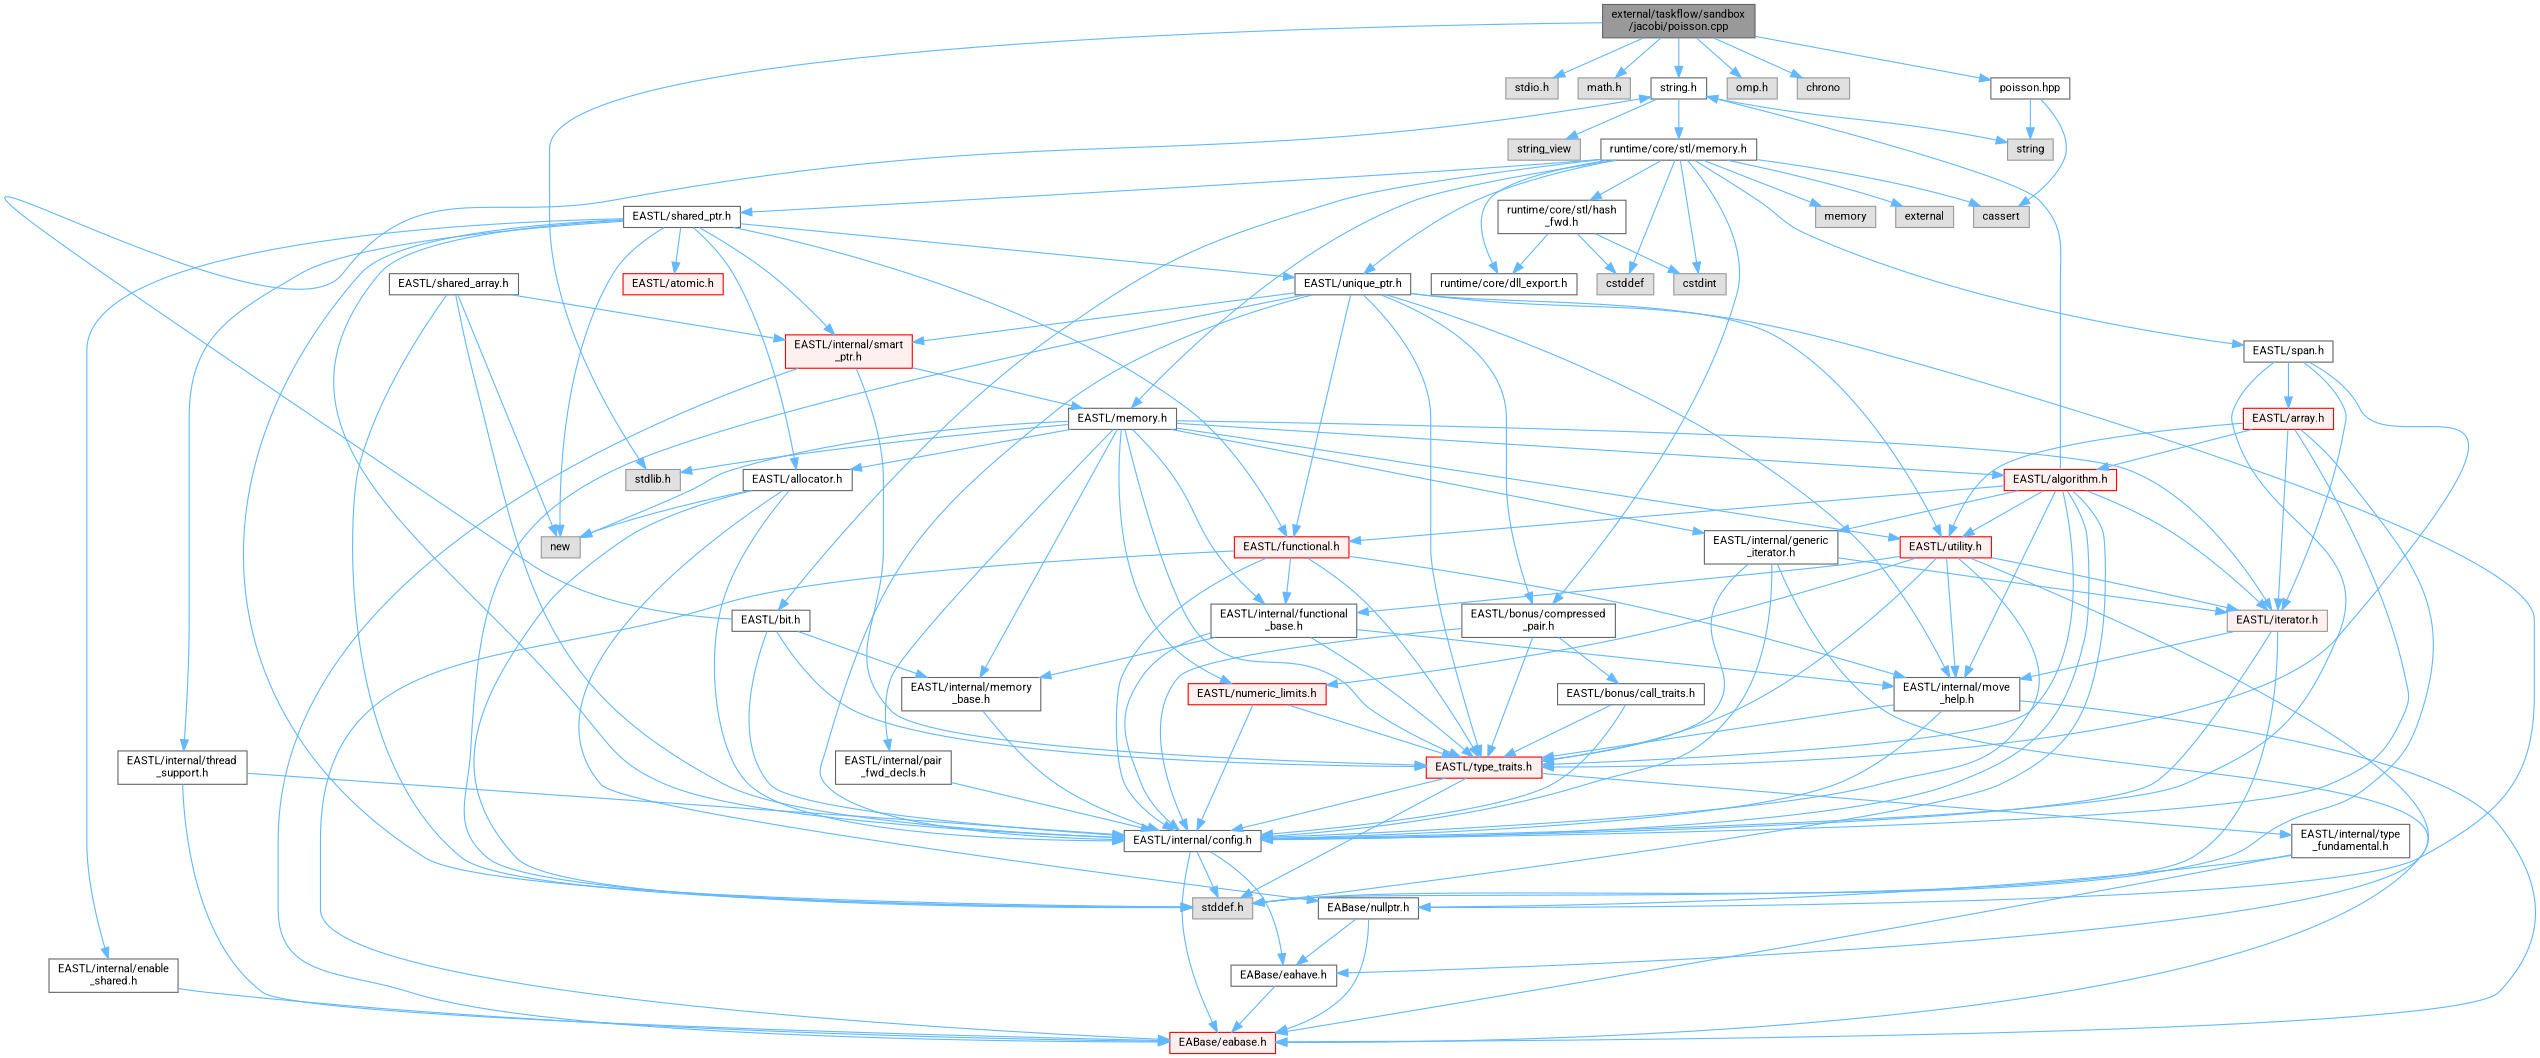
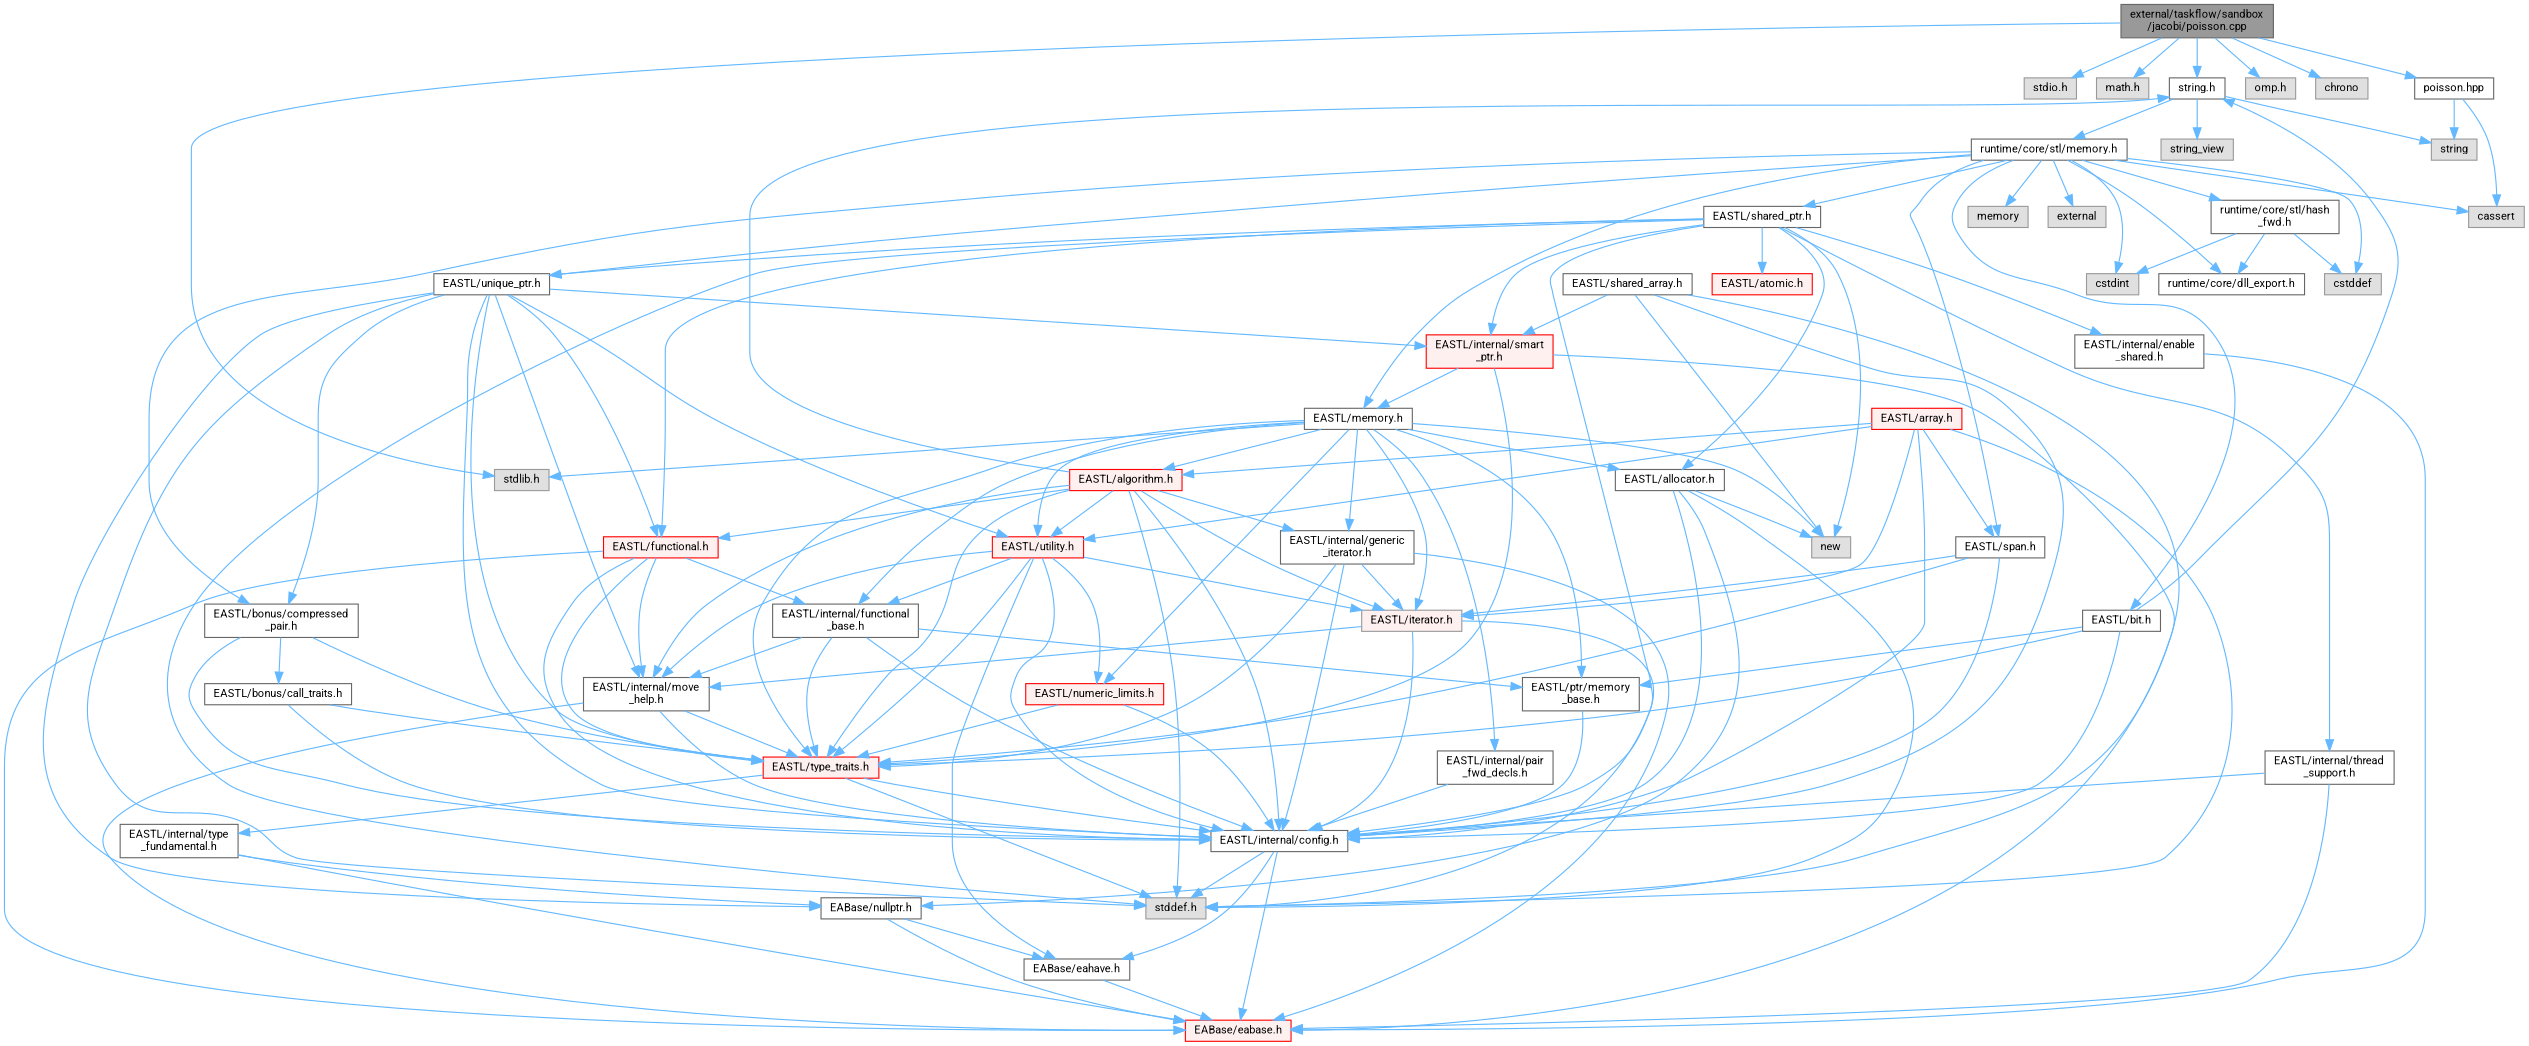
  digraph {
    fontname=Roboto
    node [color=grey40 fillcolor=white fontname=Roboto fontsize=10 shape=box style=filled]
    edge [color=steelblue1 fontname=Roboto fontsize=10 labelfontname=Helvetica labelfontsize=10 style=solid]
    n1 [color=gray40 fillcolor=grey60 fontcolor=black height=0.2 label="external/taskflow/sandbox\l/jacobi/poisson.cpp" width=0.4]
    n2 [color=grey60 fillcolor="#E0E0E0" height=0.2 label="stdlib.h" width=0.4]
    n3 [color=grey60 fillcolor="#E0E0E0" height=0.2 label="stdio.h" width=0.4]
    n4 [color=grey60 fillcolor="#E0E0E0" height=0.2 label="math.h" width=0.4]
    n5 [height=0.2 label="string.h" width=0.4]
    n6 [color=grey60 fillcolor="#E0E0E0" height=0.2 label="omp.h" width=0.4]
    n7 [color=grey60 fillcolor="#E0E0E0" height=0.2 label=chrono width=0.4]
    n8 [height=0.2 label="poisson.hpp" width=0.4]
    n9 [color=grey60 fillcolor="#E0E0E0" height=0.2 label=string width=0.4]
    n10 [color=grey60 fillcolor="#E0E0E0" height=0.2 label=string_view width=0.4]
    n11 [height=0.2 label="runtime/core/stl/memory.h" width=0.4]
    n12 [color=grey60 fillcolor="#E0E0E0" height=0.2 label=cassert width=0.4]
    n13 [color=grey60 fillcolor="#E0E0E0" height=0.2 label=cstddef width=0.4]
    n14 [color=grey60 fillcolor="#E0E0E0" height=0.2 label=cstdint width=0.4]
    n15 [color=grey60 fillcolor="#E0E0E0" height=0.2 label=memory width=0.4]
    n16 [color=grey60 fillcolor="#E0E0E0" height=0.2 label=external width=0.4]
    n17 [height=0.2 label="EASTL/bit.h" width=0.4]
    n18 [height=0.2 label="EASTL/memory.h" width=0.4]
    n19 [height=0.2 label="EASTL/unique_ptr.h" width=0.4]
    n20 [height=0.2 label="EASTL/bonus/compressed\l_pair.h" width=0.4]
    n21 [height=0.2 label="EASTL/shared_ptr.h" width=0.4]
    n22 [height=0.2 label="EASTL/span.h" width=0.4]
    n23 [height=0.2 label="runtime/core/dll_export.h" width=0.4]
    n24 [height=0.2 label="runtime/core/stl/hash\l_fwd.h" width=0.4]
    n25 [height=0.2 label="EASTL/internal/config.h" width=0.4]
-   n26 [height=0.2 label="EASTL/internal/memory\l_base.h" width=0.4]
+   n26 [height=0.2 label="EASTL/ptr/memory\l_base.h" width=0.4]
    n27 [color=red fillcolor="#FFF0F0" height=0.2 label="EASTL/type_traits.h" width=0.4]
    n28 [height=0.2 label="EASTL/internal/generic\l_iterator.h" width=0.4]
    n29 [color=grey60 fillcolor="#FFF0F0" height=0.2 label="EASTL/iterator.h" width=0.4]
    n30 [height=0.2 label="EASTL/internal/pair\l_fwd_decls.h" width=0.4]
    n31 [height=0.2 label="EASTL/internal/functional\l_base.h" width=0.4]
    n32 [color=red fillcolor="#FFF0F0" height=0.2 label="EASTL/algorithm.h" width=0.4]
    n33 [color=red fillcolor="#FFF0F0" height=0.2 label="EASTL/utility.h" width=0.4]
    n34 [color=red fillcolor="#FFF0F0" height=0.2 label="EASTL/numeric_limits.h" width=0.4]
    n35 [height=0.2 label="EASTL/allocator.h" width=0.4]
    n36 [color=grey60 fillcolor="#E0E0E0" height=0.2 label=new width=0.4]
    n37 [height=0.2 label="EASTL/shared_array.h" width=0.4]
    n38 [color=grey60 fillcolor="#E0E0E0" height=0.2 label="stddef.h" width=0.4]
    n39 [color=red fillcolor="#FFF0F0" height=0.2 label="EASTL/internal/smart\l_ptr.h" width=0.4]
    n40 [height=0.2 label="EABase/nullptr.h" width=0.4]
    n41 [height=0.2 label="EASTL/internal/move\l_help.h" width=0.4]
    n42 [color=red fillcolor="#FFF0F0" height=0.2 label="EASTL/functional.h" width=0.4]
    n43 [height=0.2 label="EASTL/bonus/call_traits.h" width=0.4]
    n44 [height=0.2 label="EASTL/internal/thread\l_support.h" width=0.4]
    n45 [color=red fillcolor="#FFF0F0" height=0.2 label="EASTL/atomic.h" width=0.4]
    n46 [height=0.2 label="EASTL/internal/enable\l_shared.h" width=0.4]
    n47 [color=red fillcolor="#FFF0F0" height=0.2 label="EASTL/array.h" width=0.4]
    n48 [color=red fillcolor="#FFF0F0" height=0.2 label="EABase/eabase.h" width=0.4]
    n49 [height=0.2 label="EABase/eahave.h" width=0.4]
    n50 [height=0.2 label="EASTL/internal/type\l_fundamental.h" width=0.4]
    n1 -> n2
    n1 -> n3
    n1 -> n4
    n1 -> n5
    n1 -> n6
    n1 -> n7
    n1 -> n8
    n5 -> n9
    n5 -> n10
    n5 -> n11
    n8 -> n9
    n8 -> n12
    n11 -> n12
    n11 -> n13
    n11 -> n14
    n11 -> n15
    n11 -> n16
    n11 -> n17
    n11 -> n18
    n11 -> n19
    n11 -> n20
    n11 -> n21
    n11 -> n22
    n11 -> n23
    n11 -> n24
    n17 -> n5
    n17 -> n25
    n17 -> n26
    n17 -> n27
    n18 -> n2
    n18 -> n26
    n18 -> n27
    n18 -> n28
    n18 -> n29
    n18 -> n30
    n18 -> n31
    n18 -> n32
    n18 -> n33
    n18 -> n34
    n18 -> n35
    n18 -> n36
    n19 -> n20
    n19 -> n25
    n19 -> n27
    n19 -> n33
    n19 -> n38
    n19 -> n39
    n19 -> n40
    n19 -> n41
    n19 -> n42
    n20 -> n25
    n20 -> n27
    n20 -> n43
    n21 -> n19
    n21 -> n25
    n21 -> n35
    n21 -> n36
    n21 -> n38
    n21 -> n39
    n21 -> n42
    n21 -> n44
    n21 -> n45
    n21 -> n46
    n22 -> n25
    n22 -> n27
    n22 -> n29
-   n22 -> n47
+   n47 -> n22
    n24 -> n13
    n24 -> n14
    n24 -> n23
    n25 -> n38
    n25 -> n48
    n25 -> n49
    n26 -> n25
    n27 -> n25
    n27 -> n38
    n27 -> n50
    n28 -> n25
    n28 -> n27
    n28 -> n29
    n28 -> n48
    n29 -> n25
    n29 -> n38
    n29 -> n41
    n30 -> n25
    n31 -> n25
    n31 -> n26
    n31 -> n27
    n31 -> n41
    n32 -> n5
    n32 -> n25
    n32 -> n27
    n32 -> n28
    n32 -> n29
    n32 -> n33
    n32 -> n38
    n32 -> n41
    n32 -> n42
    n33 -> n25
    n33 -> n27
    n33 -> n29
    n33 -> n31
    n33 -> n34
    n33 -> n41
    n33 -> n49
    n34 -> n25
    n34 -> n27
    n35 -> n25
    n35 -> n36
    n35 -> n38
    n35 -> n40
    n37 -> n25
    n37 -> n36
    n37 -> n38
    n37 -> n39
    n39 -> n18
    n39 -> n27
    n39 -> n48
    n40 -> n48
    n40 -> n49
    n41 -> n25
    n41 -> n27
    n41 -> n48
    n42 -> n25
    n42 -> n27
    n42 -> n31
    n42 -> n41
    n42 -> n48
    n43 -> n25
    n43 -> n27
    n44 -> n25
    n44 -> n48
    n46 -> n48
    n47 -> n25
    n47 -> n29
    n47 -> n32
    n47 -> n33
    n47 -> n38
    n49 -> n48
    n50 -> n40
    n50 -> n48
  }
